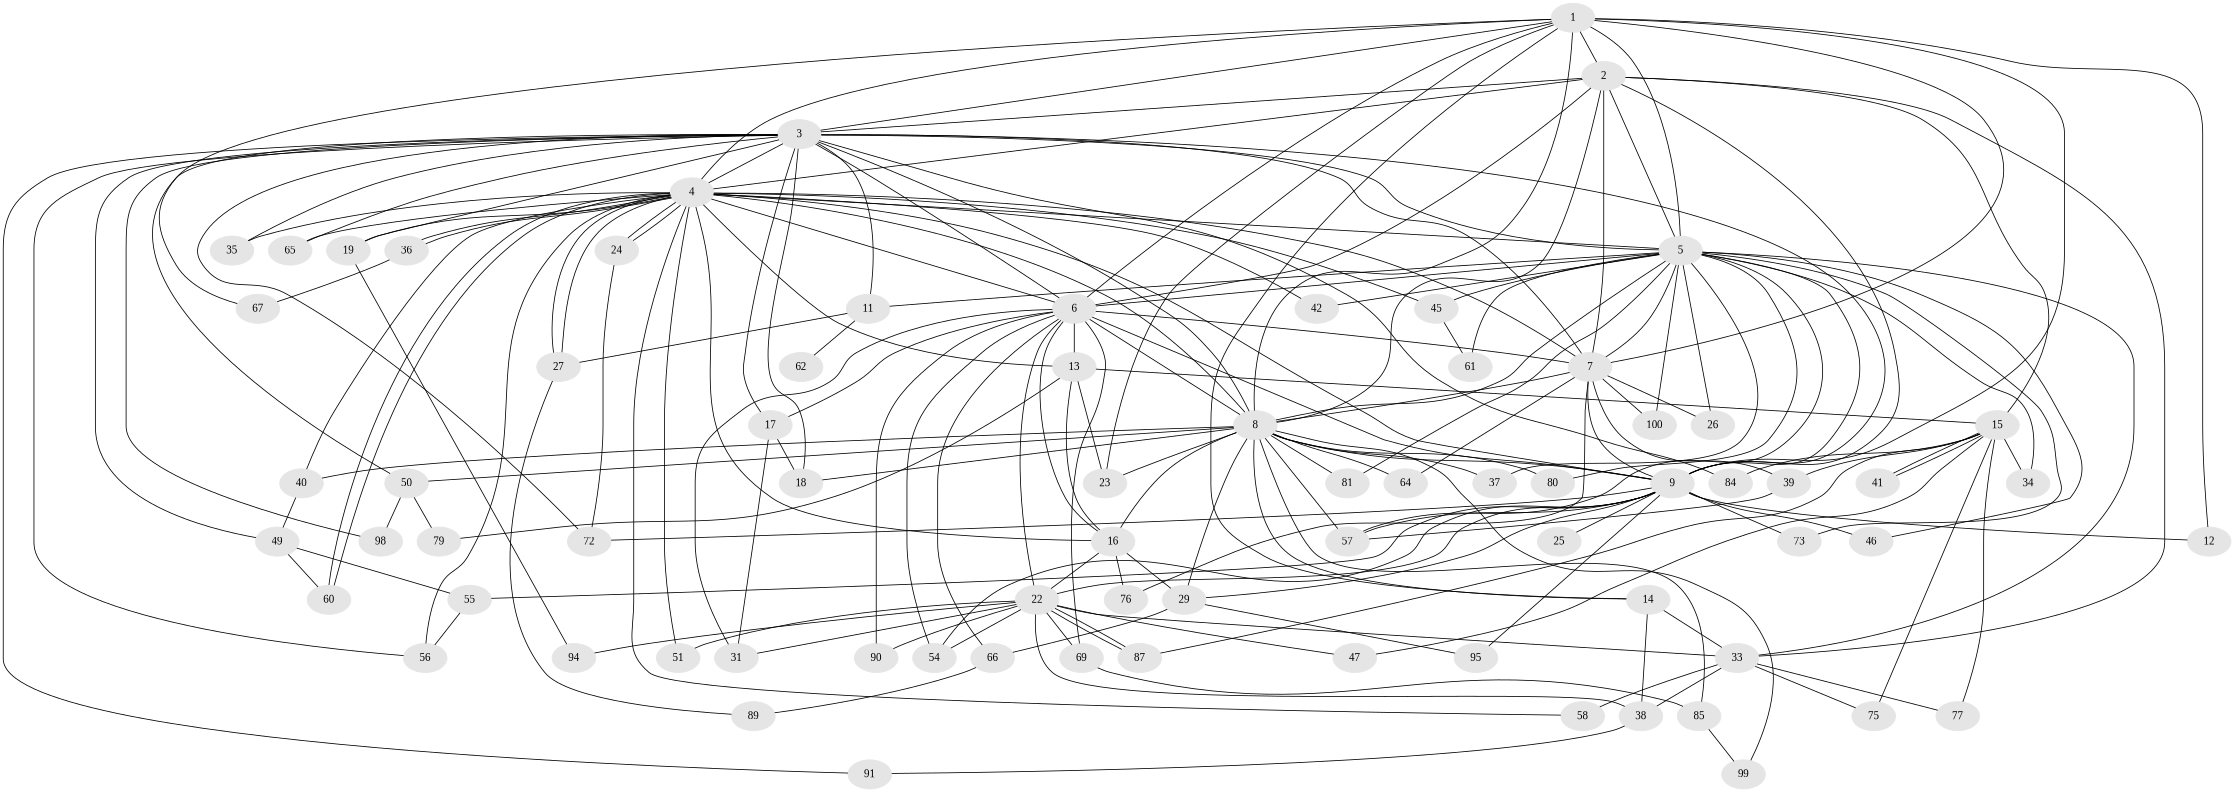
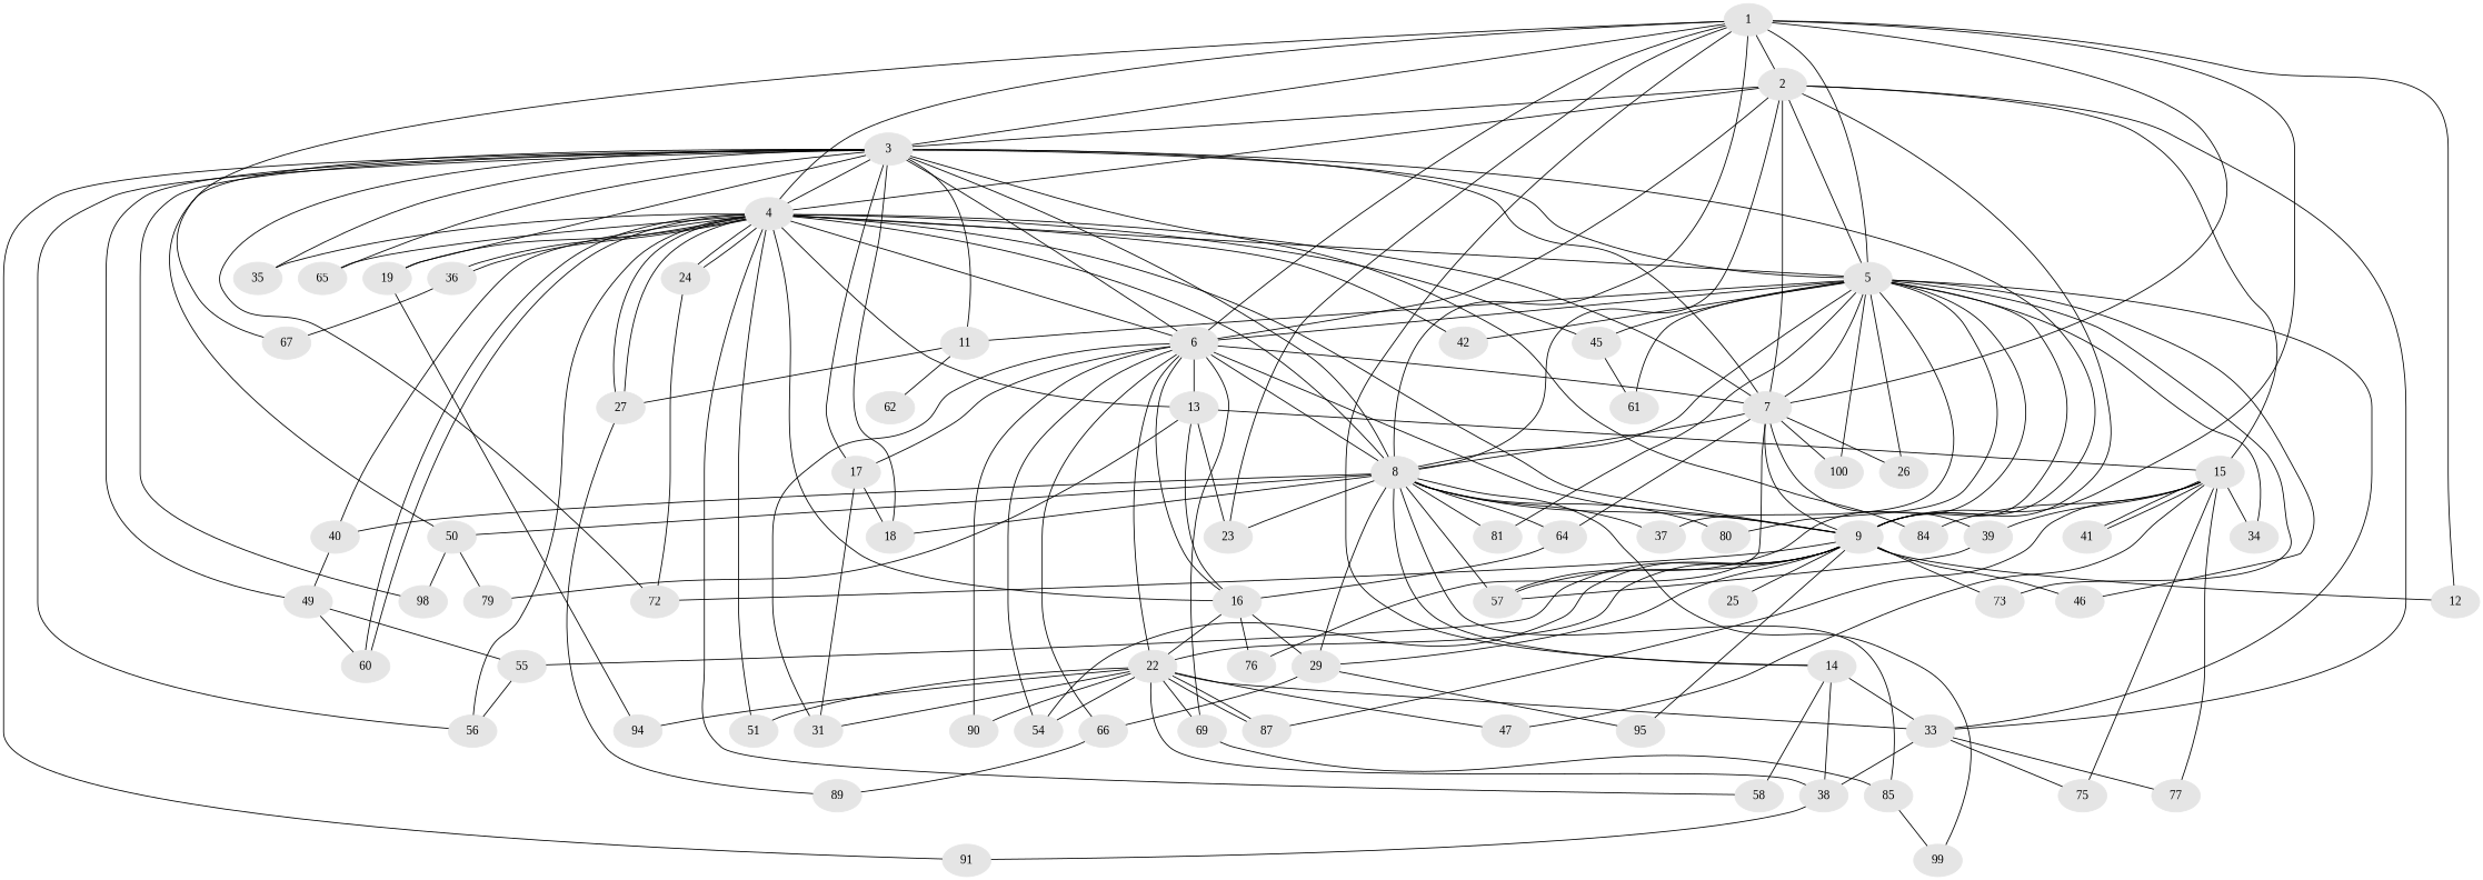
  graph {
    fontname="Liberation Serif"
    node [color=gray90 fontname="Liberation Serif" style=filled]
    edge [fontname="Liberation Serif"]
    1 [super="+86"]
    2 [super="+82"]
    3 [super="+32"]
    4 [super="+44"]
    5 [super="+43"]
    6 [super="+74"]
    7 [super="+28"]
    8 [super="+30"]
    9 [super="+10"]
    12 [super="+21"]
    14
    23 [super="+93"]
    67
    15 [super="+52"]
    33 [super="+48"]
    11
    17
    18
    19
    35
    49 [super="+96"]
    50
    56 [super="+88"]
    65
    84
    91
    98
    72
    13 [super="+63"]
    16 [super="+59"]
    24
    27 [super="+71"]
    36
    40
    42
    45
    51
    58
    60
    26
    34
    46
    57 [super="+83"]
    61
    73
    80
    81
    n48 [label=37]
    100
    22 [super="+68"]
    31 [super="+37"]
    54 [super="+70"]
    66
    69
    90
    39
    64
    76
    29 [super="+53"]
    85
    99
    25
    55
    95
    38 [super="+78"]
    41
    47
    75
    77
    87 [super="+92"]
    62
    94
    79
    89
    1 -- 2
    1 -- 3
    1 -- 4
    1 -- 5
    1 -- 6
    1 -- 7
    1 -- 8
    1 -- 9 [weight=3]
    1 -- 12
    1 -- 14
    1 -- 23
    1 -- 67
    2 -- 3
    2 -- 4
    2 -- 5
    2 -- 6
    2 -- 7
    2 -- 8
    2 -- 9 [weight=2]
    2 -- 15
    2 -- 33
    3 -- 4
    3 -- 5
    3 -- 6
    3 -- 7
    3 -- 8
    3 -- 9 [weight=2]
    3 -- 11
    3 -- 17
    3 -- 18
    3 -- 19
    3 -- 35
    3 -- 49
    3 -- 50
    3 -- 56
    3 -- 65
    3 -- 84
    3 -- 91
    3 -- 98
    3 -- 72
    4 -- 5
    4 -- 6
    4 -- 7
    4 -- 8 [weight=2]
    4 -- 9 [weight=2]
    4 -- 19
    4 -- 35
    4 -- 56
    4 -- 65
    4 -- 13
    4 -- 16
    4 -- 24
    4 -- 24
    4 -- 27
    4 -- 27
    4 -- 36
    4 -- 36
    4 -- 40
    4 -- 42
    4 -- 45
    4 -- 51
    4 -- 58
    4 -- 60
    4 -- 60
    5 -- 6
    5 -- 7 [weight=2]
    5 -- 8
    5 -- 9 [weight=2]
    5 -- 33
    5 -- 11
    5 -- 42
    5 -- 45
    5 -- 26
    5 -- 34
    5 -- 46
    5 -- 57
    5 -- 61
    5 -- 73
    5 -- 80
    5 -- 81
    5 -- n48
    5 -- 100
    6 -- 7
    6 -- 8
    6 -- 9 [weight=3]
    6 -- 17
    6 -- 13
    6 -- 16
    6 -- 22
    6 -- 31
    6 -- 54
    6 -- 66
    6 -- 69
    6 -- 90
    7 -- 8
    7 -- 9 [weight=2]
    7 -- 26
    7 -- 100
    7 -- 39
    7 -- 64
    7 -- 76
    8 -- 9 [weight=3]
    8 -- 14
    8 -- 23
    8 -- 18
    8 -- 50
-   8 -- 16
+   64 -- 16
    8 -- 40
    8 -- 57
    8 -- 80
    8 -- 81
    8 -- n48
    8 -- 64
    8 -- 29
    8 -- 85
    8 -- 99
    9 -- 12
    9 -- 72
    9 -- 46
    9 -- 57
    9 -- 73
    9 -- 22
    9 -- 54
    9 -- 29
    9 -- 25
    9 -- 55
    9 -- 95
    14 -- 33
-   33 -- 58
+   14 -- 58
    14 -- 38
    15 -- 84
    15 -- 34
    15 -- 39
    15 -- 41
    15 -- 41
    15 -- 47
    15 -- 75
    15 -- 77
    15 -- 87
    33 -- 38
    33 -- 75
    33 -- 77
    11 -- 27
    11 -- 62
    17 -- 18
    17 -- 31
    19 -- 94
    49 -- 60
    49 -- 55
    50 -- 98
    50 -- 79
    13 -- 23
    13 -- 15 [weight=2]
    13 -- 16
    13 -- 79
    16 -- 22
    16 -- 76
    16 -- 29
    24 -- 72
    27 -- 89
    36 -- 67
    40 -- 49
    45 -- 61
    22 -- 33
    22 -- 51
    22 -- 31
    22 -- 54
    22 -- 69
    22 -- 90
    22 -- 38
    22 -- 47
    22 -- 87
    22 -- 87
    22 -- 94
    66 -- 89
    69 -- 85
    39 -- 57
    29 -- 66
    29 -- 95
    85 -- 99
    55 -- 56
    38 -- 91
  }
